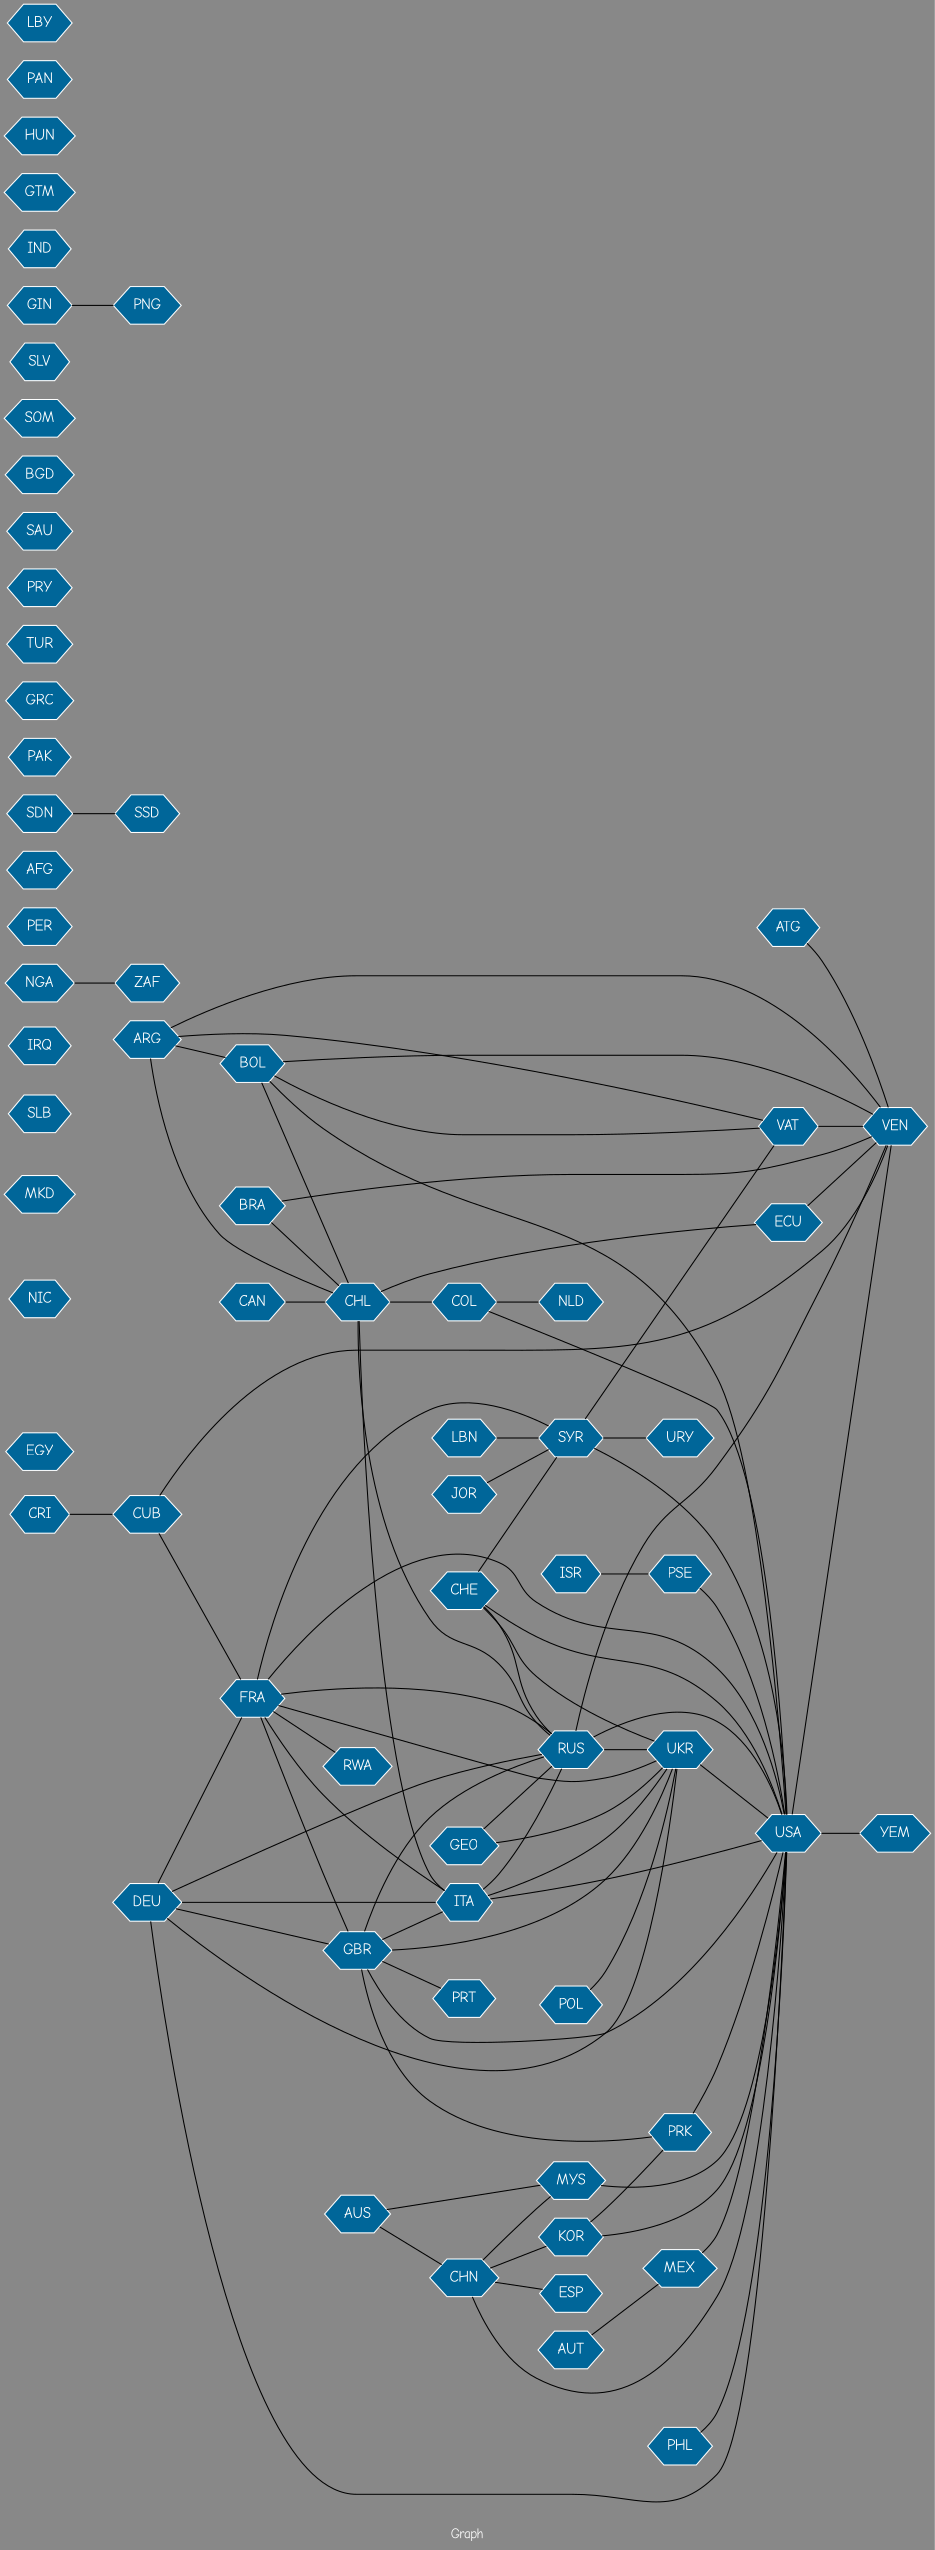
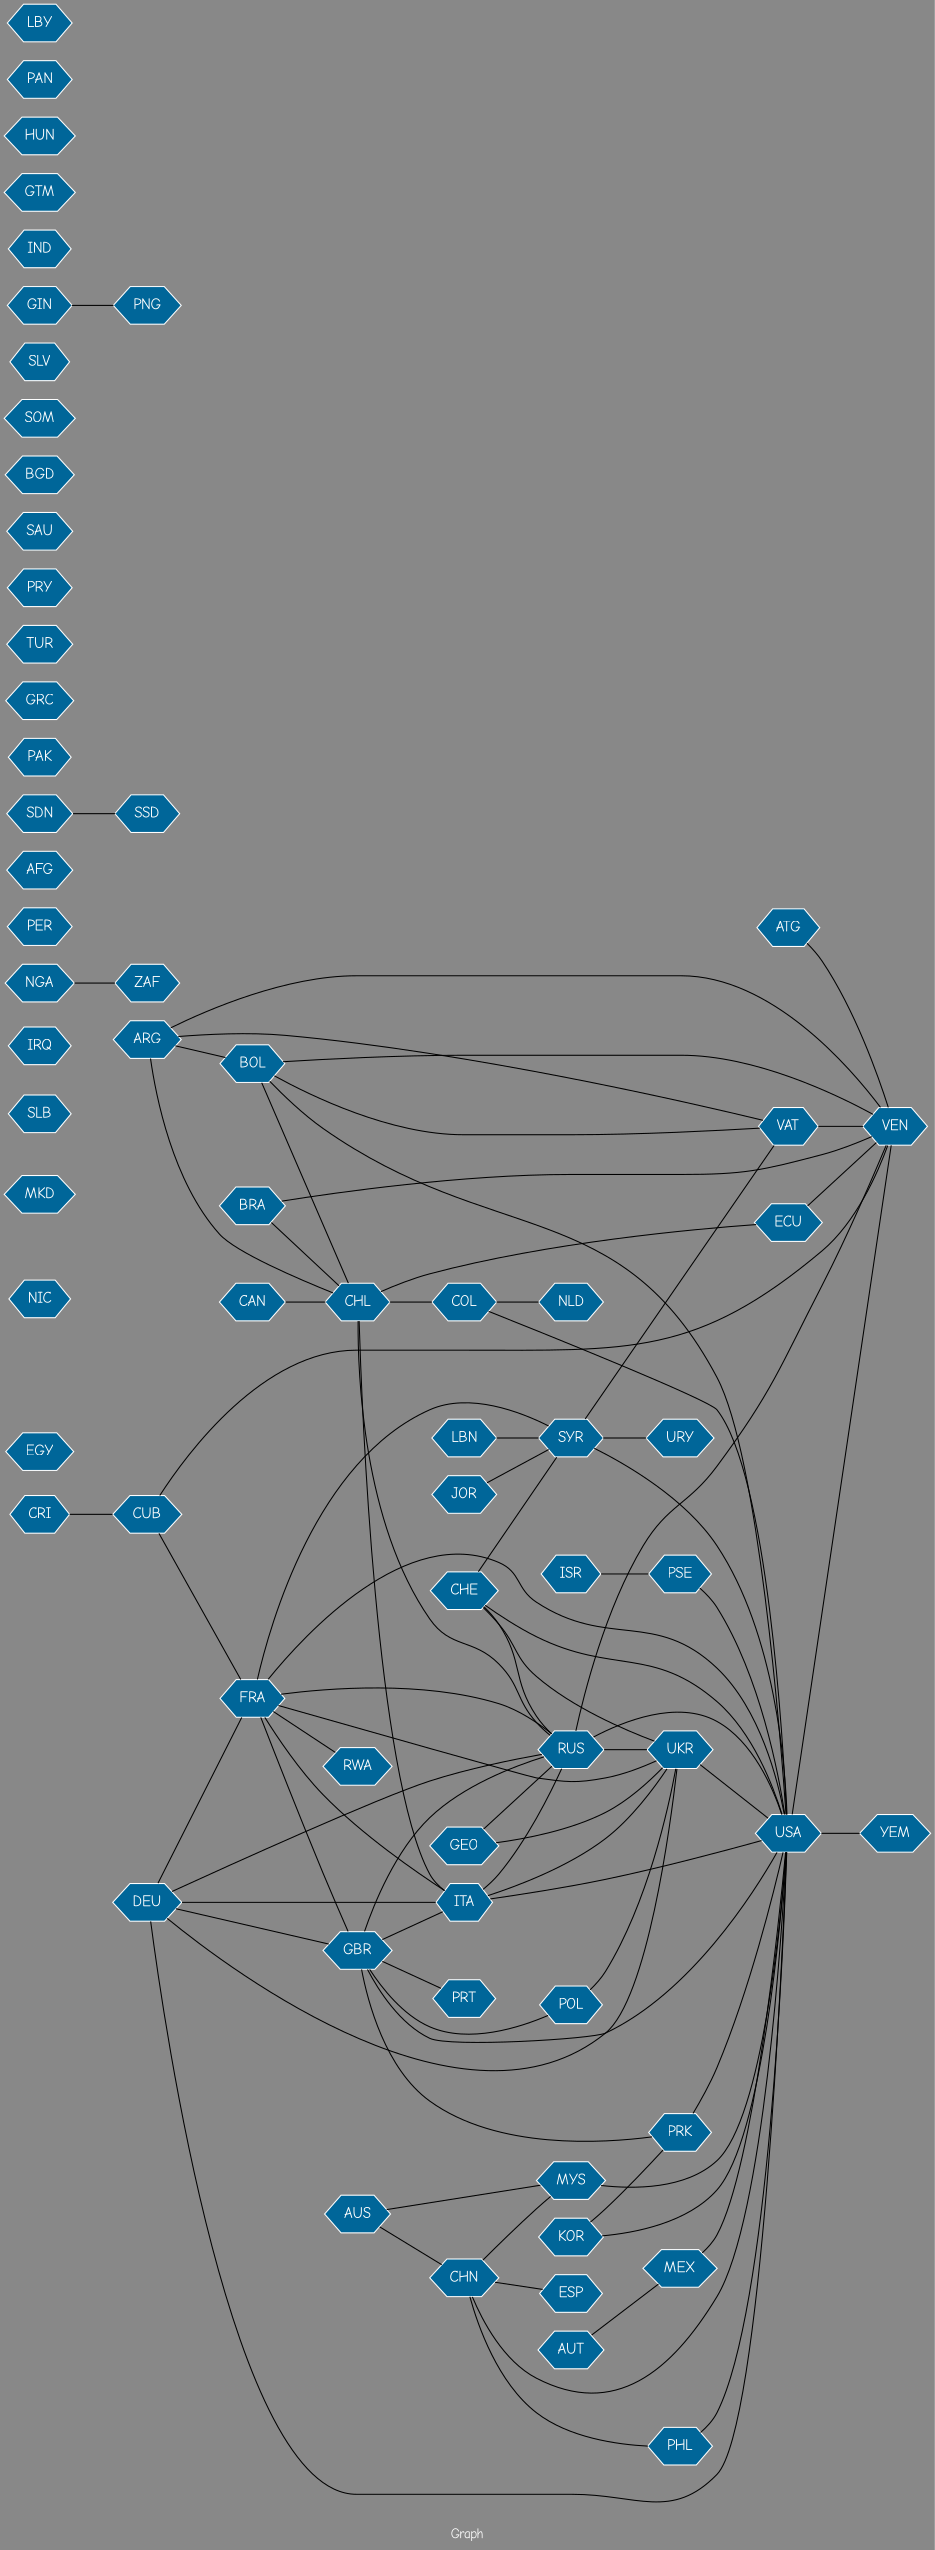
  graph {
    bgcolor="#888888"
    fontcolor=white
    fontname="Comic Neue"
    fontsize=12
    label="Graph"
    rankdir=LR
    node [color=white fillcolor="#006699" fontcolor=white fontname="Comic Neue" shape=hexagon style=filled]
    edge [arrowhead=open color=black fontcolor=white fontname="Comic Neue" fontsize=12 weight=1]
    n1 [label=ARG]
    n2 [label=CHL]
    n3 [label=VEN]
    n4 [label=VAT]
    n5 [label=BOL]
    n6 [label=RUS]
    n7 [label=ITA]
    n8 [label=COL]
    n9 [label=ECU]
    n10 [label=USA]
    n11 [label=UKR]
    n12 [label=YEM]
    n13 [label=FRA]
    n14 [label=RWA]
    n15 [label=SYR]
    n16 [label=GBR]
    n17 [label=URY]
    n18 [label=PRK]
    n19 [label=PRT]
    n20 [label=KOR]
    n21 [label=NLD]
    n22 [label=BRA]
    n23 [label=ISR]
    n24 [label=PSE]
    n25 [label=CAN]
    n26 [label=GEO]
    n27 [label=EGY]
    n28 [label=MYS]
    n29 [label=AUS]
    n30 [label=CHN]
    n31 [label=ESP]
    n32 [label=PHL]
    n33 [label=MEX]
    n34 [label=NIC]
    n35 [label=CHE]
    n36 [label=ATG]
    n37 [label=MKD]
    n38 [label=SLB]
    n39 [label=IRQ]
    n40 [label=DEU]
    n41 [label=CUB]
    n42 [label=ZAF]
    n43 [label=PER]
    n44 [label=AFG]
    n45 [label=SSD]
    n46 [label=PAK]
    n47 [label=LBN]
    n48 [label=POL]
    n49 [label=GRC]
    n50 [label=TUR]
    n51 [label=CRI]
    n52 [label=PRY]
    n53 [label=SAU]
    n54 [label=BGD]
    n55 [label=AUT]
    n56 [label=SOM]
    n57 [label=NGA]
    n58 [label=SLV]
    n59 [label=GIN]
    n60 [label=PNG]
    n61 [label=IND]
    n62 [label=JOR]
    n63 [label=GTM]
    n64 [label=HUN]
    n65 [label=SDN]
    n66 [label=PAN]
    n67 [label=LBY]
    n1 -- n2
    n1 -- n3
    n1 -- n4
    n1 -- n5
    n2 -- n6
    n2 -- n7 [weight=2]
    n2 -- n8
    n2 -- n9
    n4 -- n3 [weight=3]
    n5 -- n2
    n5 -- n3 [weight=4]
    n5 -- n4
    n5 -- n10
    n6 -- n3
    n6 -- n10 [weight=7]
    n6 -- n11 [weight=62]
    n7 -- n6 [weight=2]
    n7 -- n10
    n7 -- n11
    n8 -- n10
    n8 -- n21
    n9 -- n3
    n10 -- n3 [weight=2]
    n10 -- n12
    n11 -- n10 [weight=3]
    n13 -- n6 [weight=3]
    n13 -- n7 [weight=2]
    n13 -- n10
    n13 -- n11 [weight=2]
    n13 -- n14
    n13 -- n15 [weight=4]
    n13 -- n16 [weight=2]
    n15 -- n4
    n15 -- n10
    n15 -- n17
    n16 -- n6 [weight=2]
    n16 -- n7 [weight=2]
    n16 -- n10 [weight=2]
-   n16 -- n11
+   n16 -- n48
    n16 -- n18
    n16 -- n19
    n18 -- n10 [weight=5]
    n20 -- n10 [weight=3]
    n20 -- n18 [weight=7]
    n22 -- n2
    n22 -- n3
    n23 -- n24 [weight=6]
    n24 -- n10
    n25 -- n2 [weight=3]
    n26 -- n6
    n26 -- n11
    n28 -- n10
    n29 -- n28 [weight=5]
    n29 -- n30
    n30 -- n10 [weight=2]
    n30 -- n28 [weight=2]
    n30 -- n31
-   n30 -- n20
+   n30 -- n32
    n32 -- n10
    n33 -- n10 [weight=2]
    n35 -- n6 [weight=7]
    n35 -- n10
    n35 -- n11 [weight=6]
    n35 -- n15
    n36 -- n3
    n40 -- n6 [weight=4]
    n40 -- n7 [weight=4]
    n40 -- n10
    n40 -- n11 [weight=3]
    n40 -- n13 [weight=2]
    n40 -- n16 [weight=2]
    n41 -- n3
    n41 -- n13
    n47 -- n15
    n48 -- n11
    n51 -- n41
    n55 -- n33
    n57 -- n42
    n59 -- n60 [weight=2]
    n62 -- n15
    n65 -- n45 [weight=2]
  }
